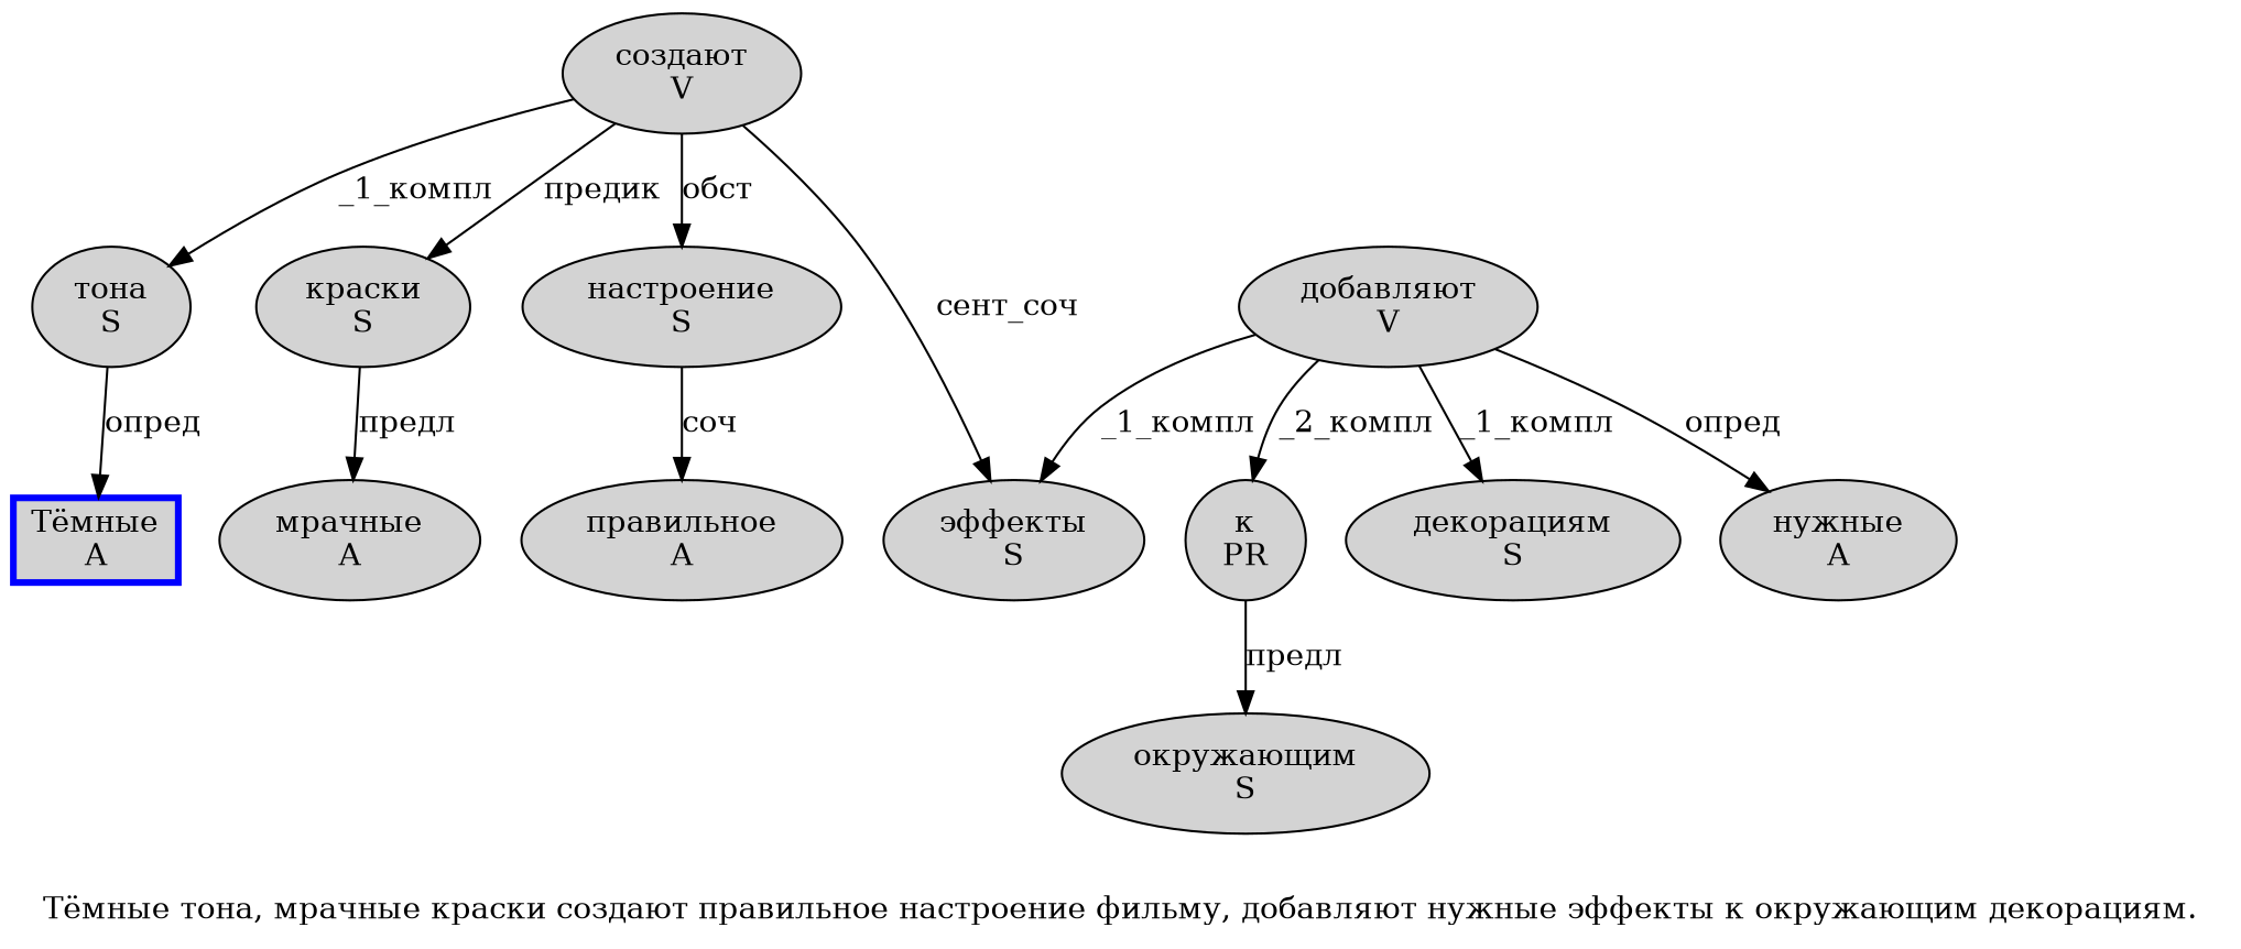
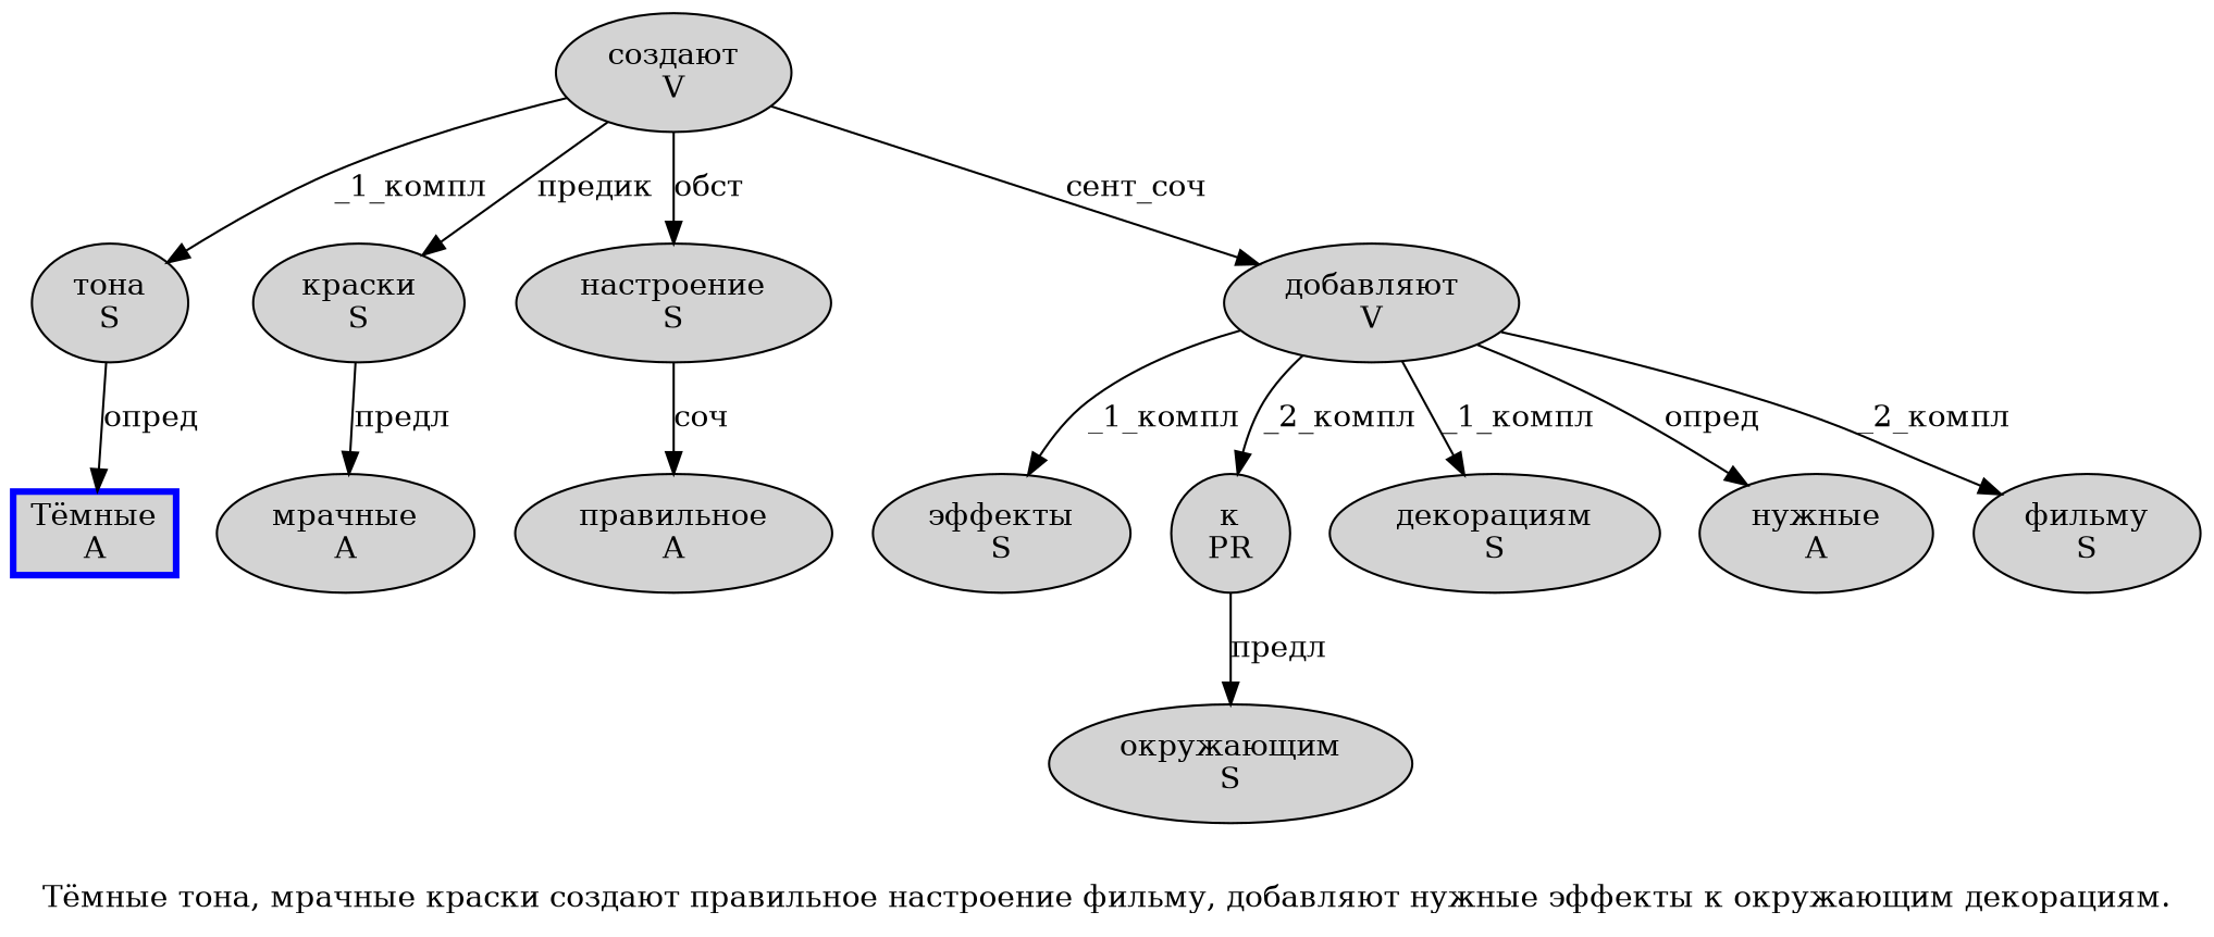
  digraph {
    label="Тёмные тона, мрачные краски создают правильное настроение фильму, добавляют нужные эффекты к окружающим декорациям."
    node [fillcolor=lightgray penwidth=1 shape=ellipse style=filled]
    n1 [color=blue label="Тёмные\nA" penwidth=3 shape=box]
    n2 [label="тона\nS"]
    n3 [label="мрачные\nA"]
    n4 [label="краски\nS"]
    n5 [label="создают\nV"]
    n6 [label="настроение\nS"]
    n7 [label="добавляют\nV"]
    n8 [label="правильное\nA"]
+   n9 [label="фильму\nS"]
    n10 [label="эффекты\nS"]
    n11 [label="к\nPR"]
    n12 [label="декорациям\nS"]
    n13 [label="нужные\nA"]
    n14 [label="окружающим\nS"]
    n2 -> n1 [label="опред"]
    n4 -> n3 [label="предл"]
    n5 -> n2 [label="_1_компл"]
    n5 -> n4 [label="предик"]
    n5 -> n6 [label="обст"]
-   n5 -> n10 [label="сент_соч"]
+   n5 -> n7 [label="сент_соч"]
    n6 -> n8 [label="соч"]
+   n7 -> n9 [label="_2_компл"]
    n7 -> n10 [label="_1_компл"]
    n7 -> n11 [label="_2_компл"]
    n7 -> n12 [label="_1_компл"]
    n7 -> n13 [label="опред"]
    n11 -> n14 [label="предл"]
  }
